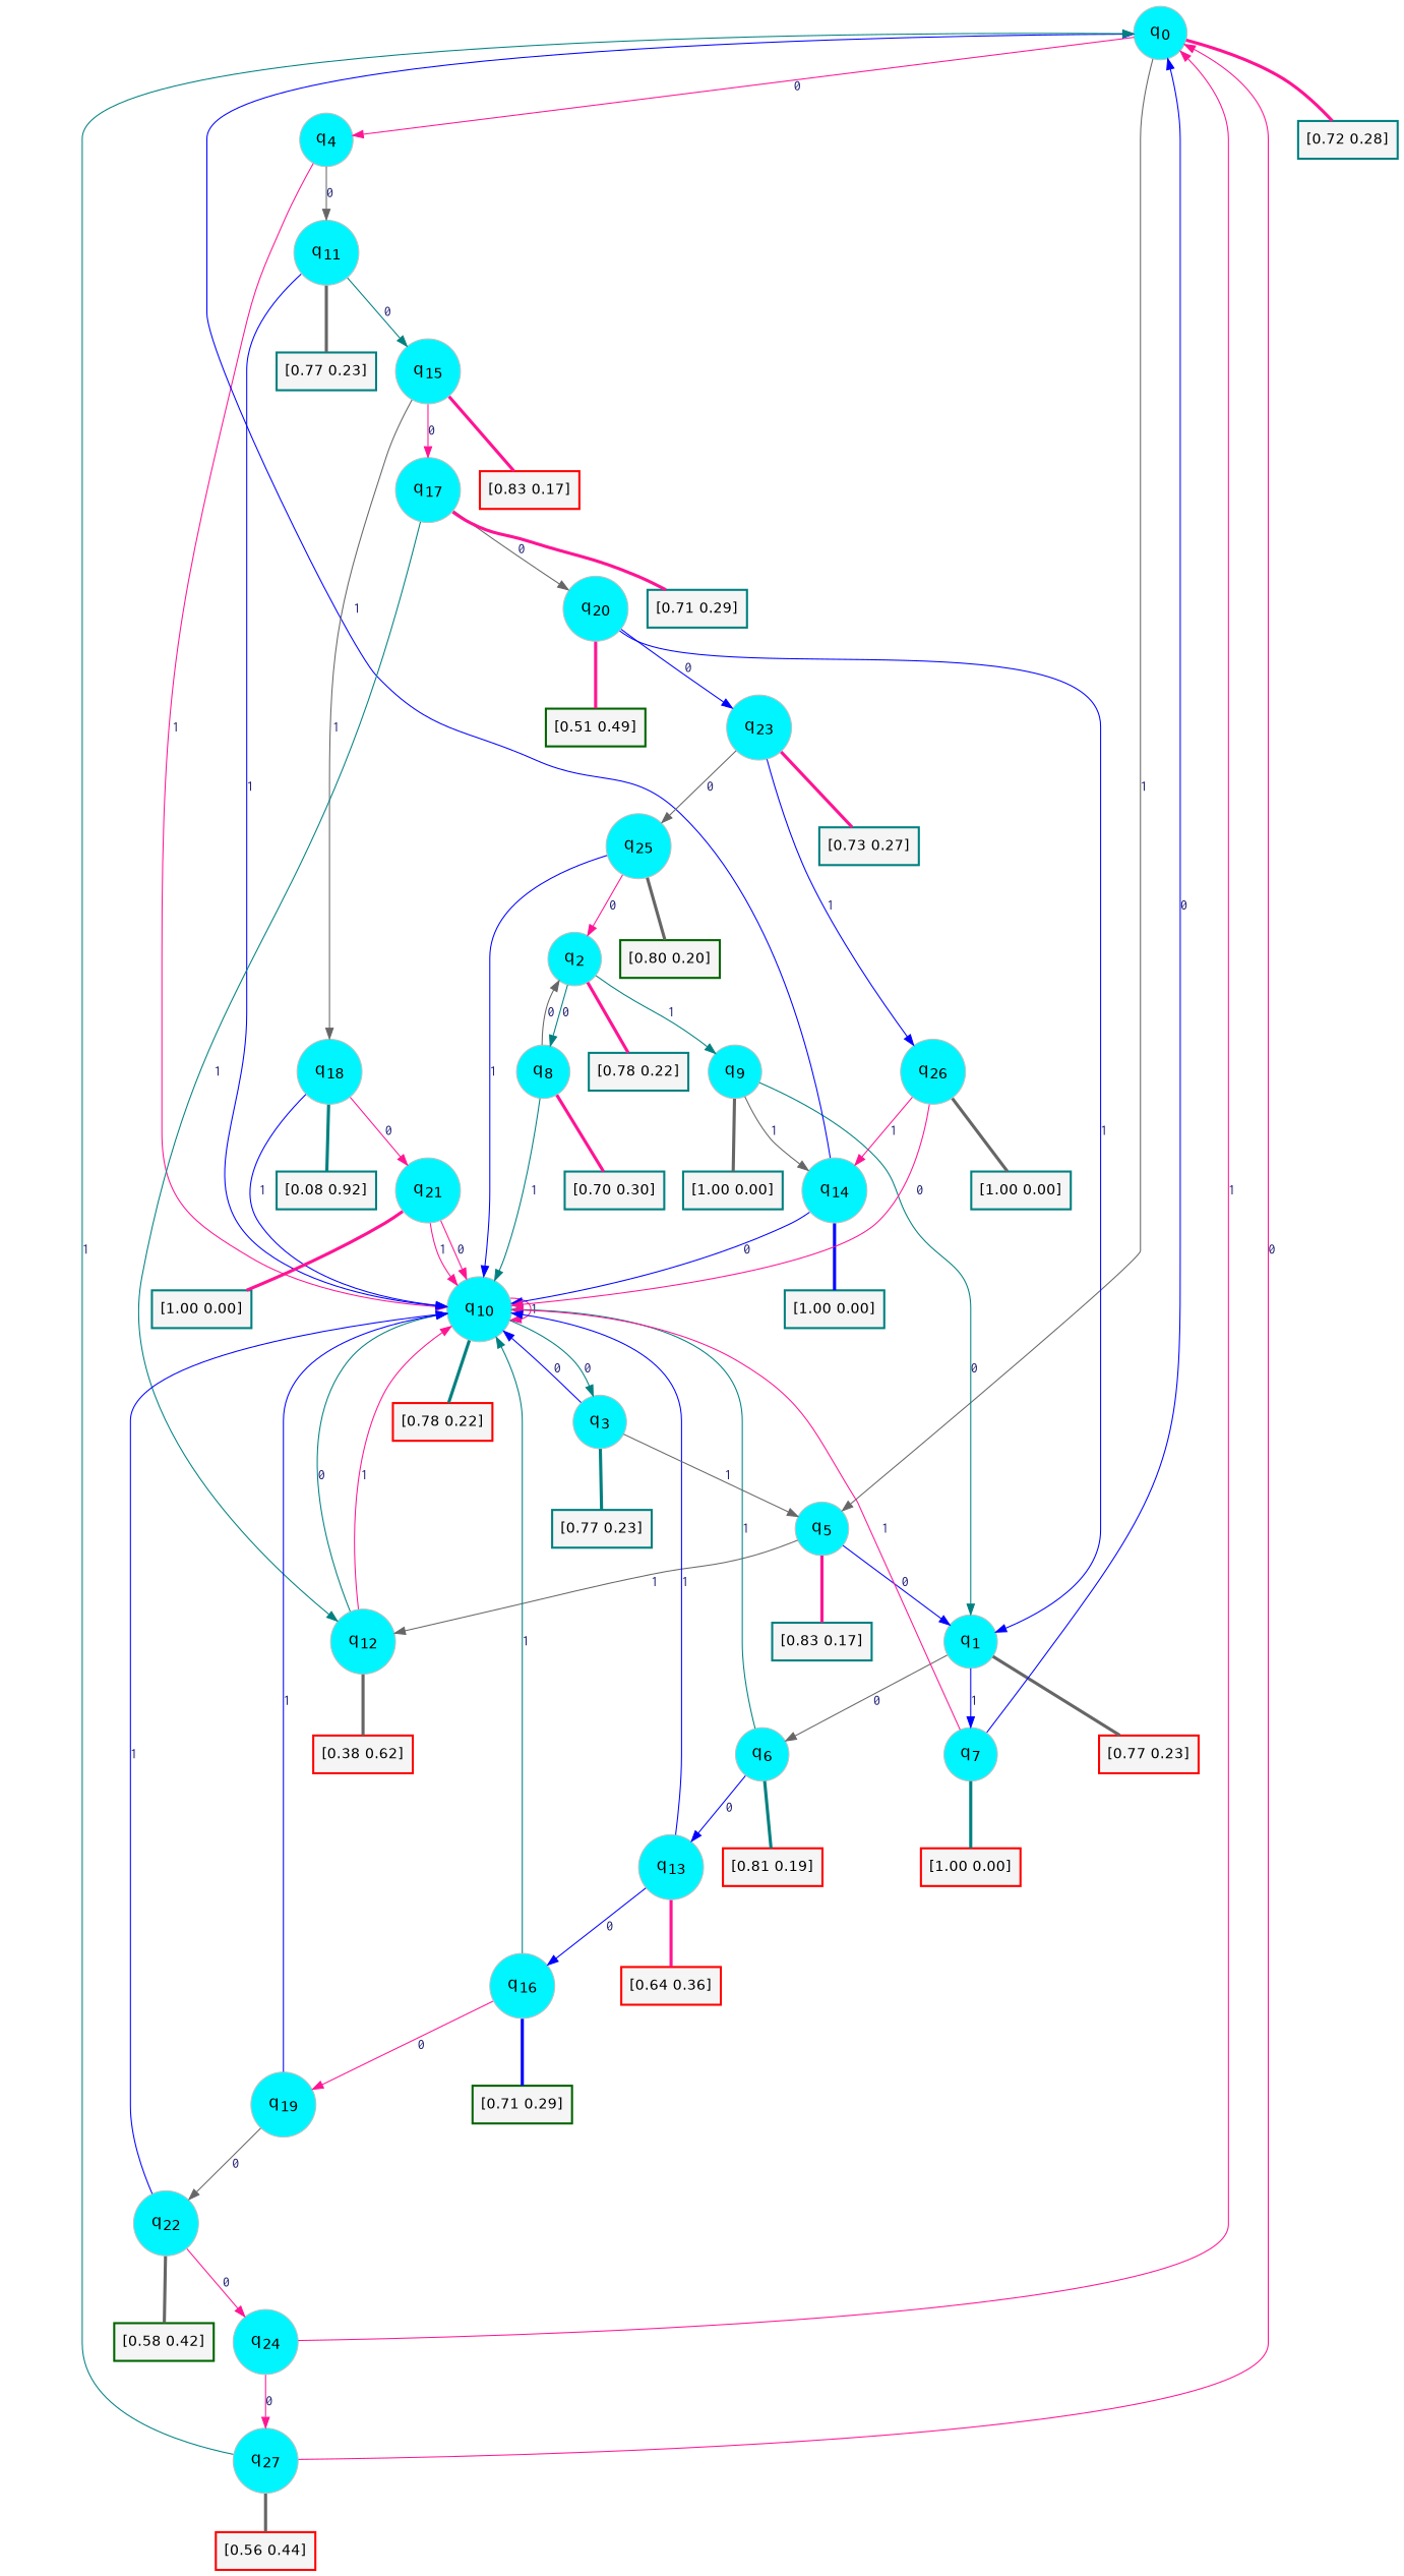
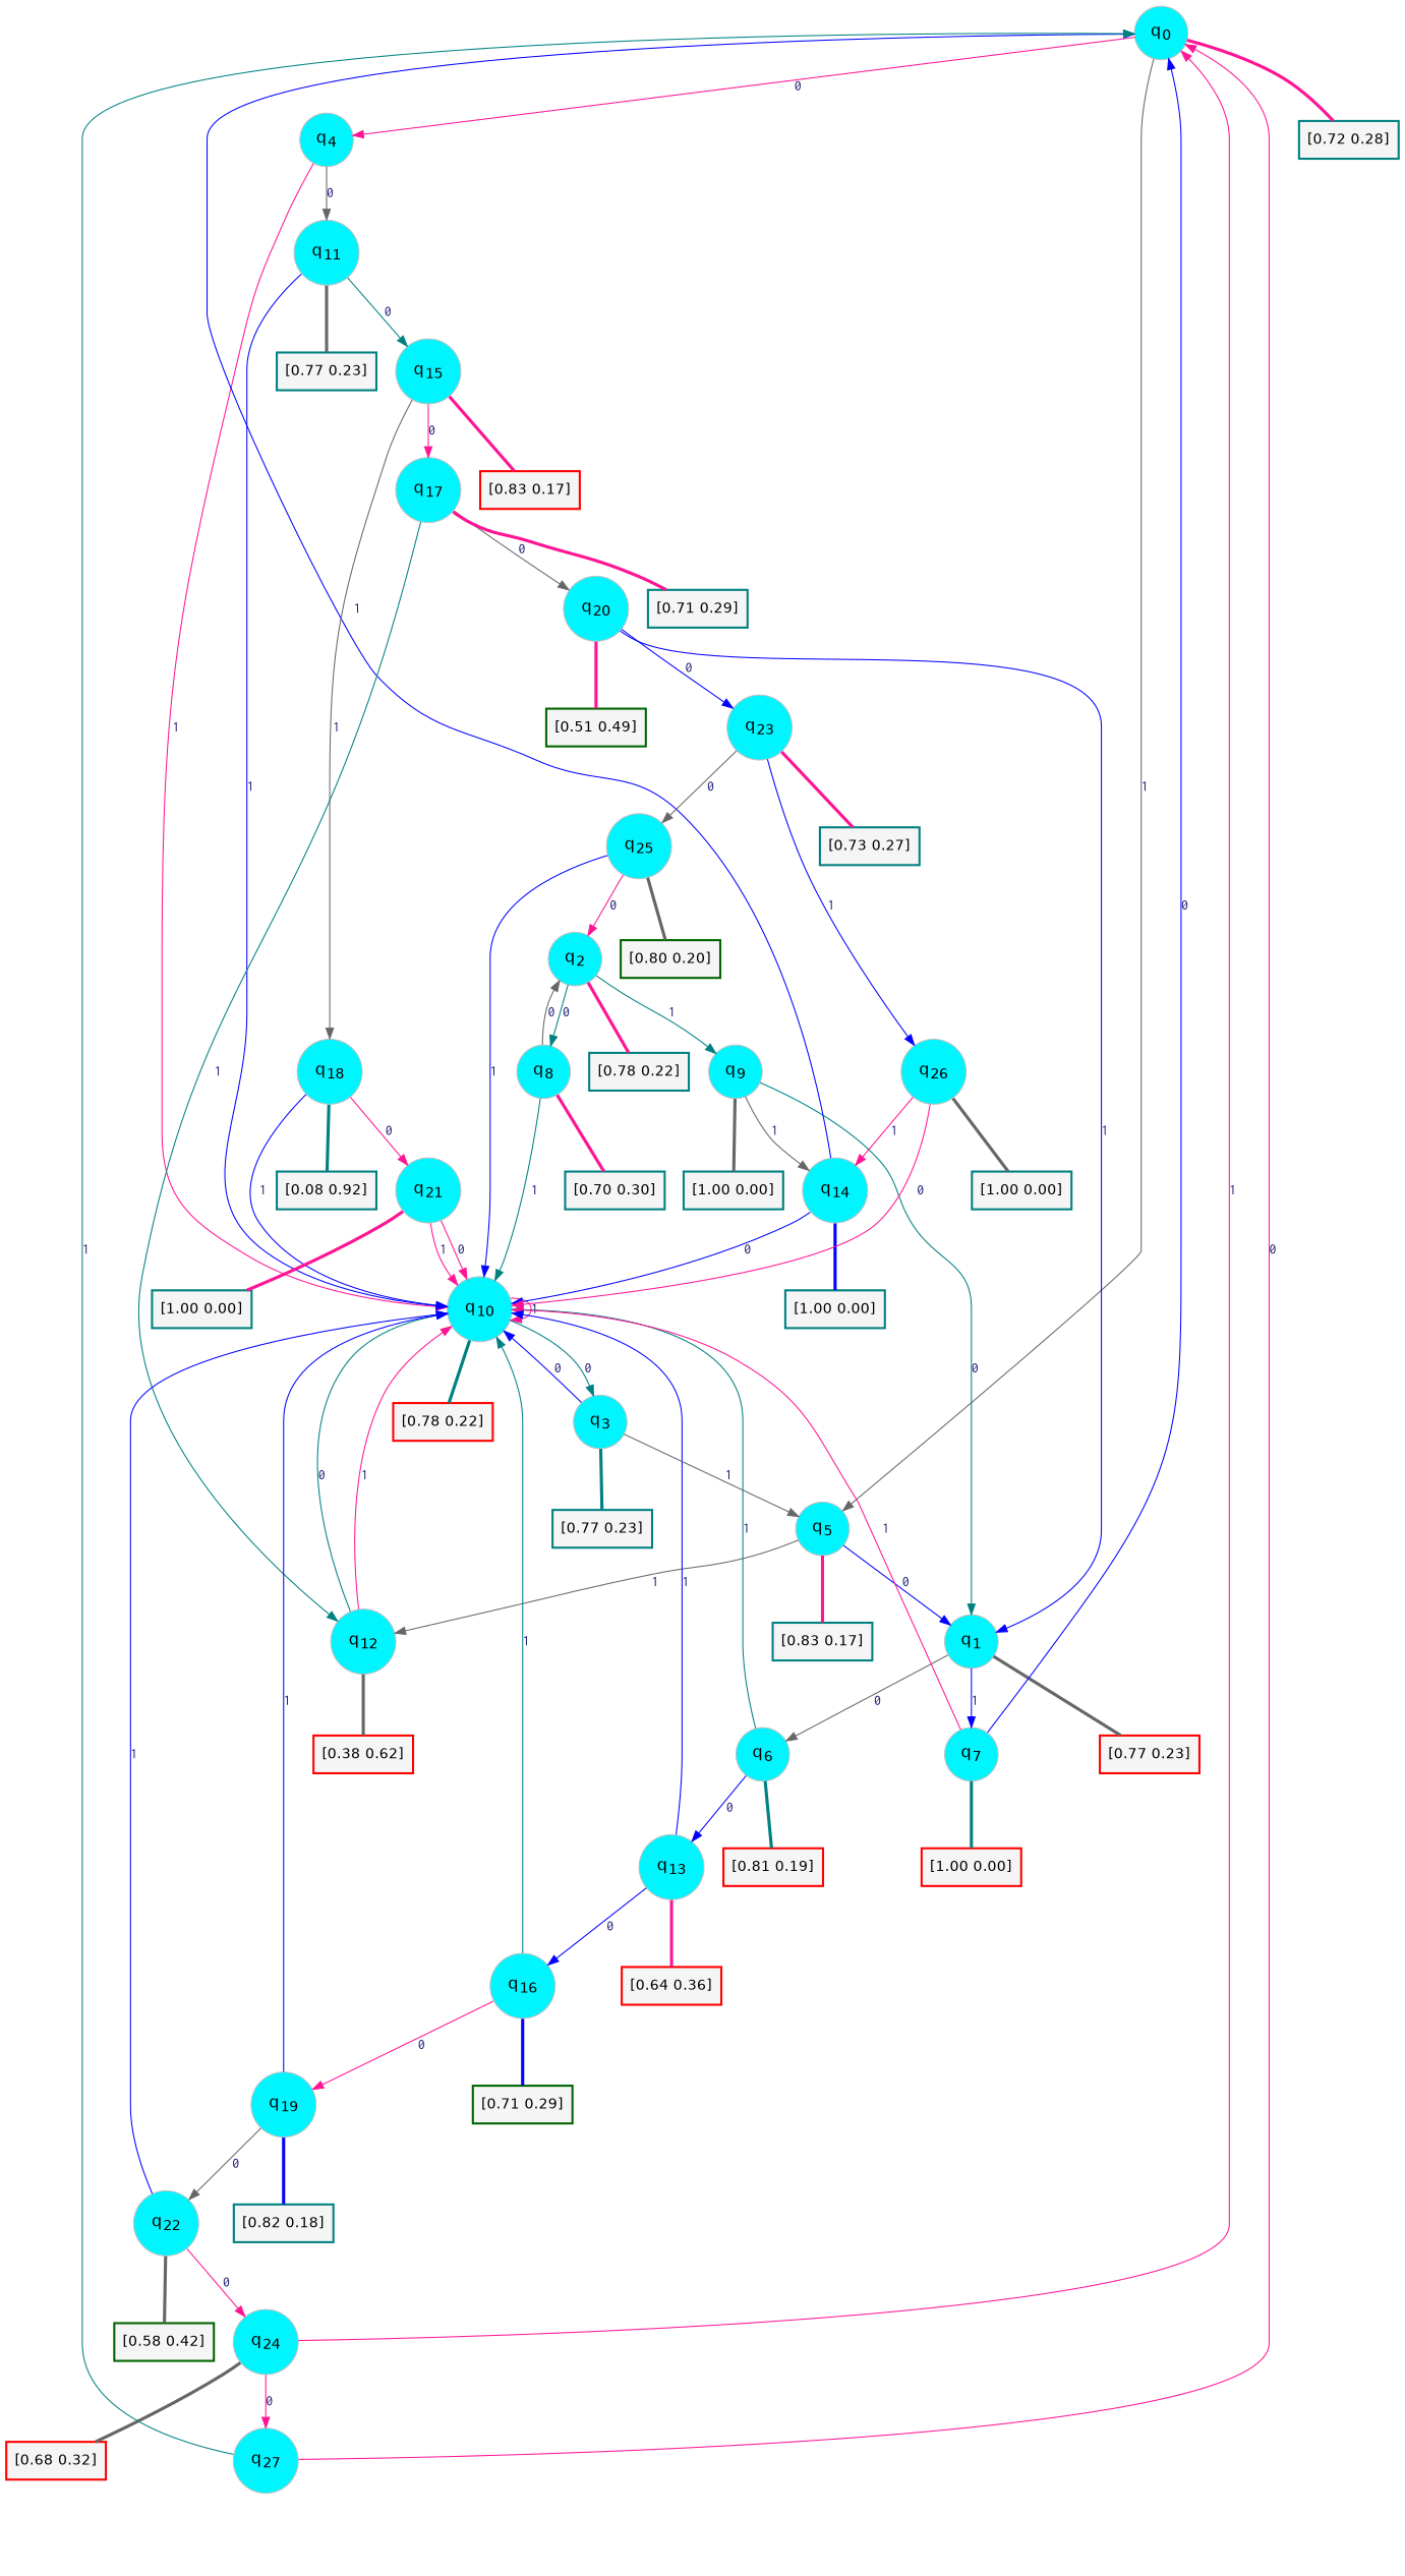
  digraph {
    rankdir=TD
    node [color=gray fillcolor=turquoise1 fontcolor=black fontname=Helvetica fontsize=16 fontweight=bold shape=circle style=filled]
    edge [arrowsize=1 color=deeppink fontcolor=midnightblue fontname=courier fontweight=bold penwidth=1 style=solid weight=20]
    n1 [label=<q<SUB>0</SUB>>]
    n2 [label=<q<SUB>4</SUB>>]
    n3 [label=<q<SUB>5</SUB>>]
    n4 [color=teal fillcolor=whitesmoke fontsize=14 label="[0.72 0.28]" penwidth=2 shape=box]
    n5 [label=<q<SUB>10</SUB>>]
    n6 [label=<q<SUB>11</SUB>>]
    n7 [label=<q<SUB>1</SUB>>]
    n8 [label=<q<SUB>12</SUB>>]
    n9 [color=teal fillcolor=whitesmoke fontsize=14 label="[0.83 0.17]" penwidth=2 shape=box]
    n10 [label=<q<SUB>6</SUB>>]
    n11 [label=<q<SUB>7</SUB>>]
    n12 [color=red fillcolor=whitesmoke fontsize=14 label="[0.77 0.23]" penwidth=2 shape=box]
    n13 [label=<q<SUB>13</SUB>>]
    n14 [color=red fillcolor=whitesmoke fontsize=14 label="[0.81 0.19]" penwidth=2 shape=box]
    n15 [color=red fillcolor=whitesmoke fontsize=14 label="[1.00 0.00]" penwidth=2 shape=box]
    n16 [label=<q<SUB>2</SUB>>]
    n17 [label=<q<SUB>8</SUB>>]
    n18 [label=<q<SUB>9</SUB>>]
    n19 [color=teal fillcolor=whitesmoke fontsize=14 label="[0.78 0.22]" penwidth=2 shape=box]
    n20 [color=teal fillcolor=whitesmoke fontsize=14 label="[0.70 0.30]" penwidth=2 shape=box]
    n21 [label=<q<SUB>14</SUB>>]
    n22 [color=teal fillcolor=whitesmoke fontsize=14 label="[1.00 0.00]" penwidth=2 shape=box]
    n23 [label=<q<SUB>3</SUB>>]
    n24 [color=teal fillcolor=whitesmoke fontsize=14 label="[0.77 0.23]" penwidth=2 shape=box]
    n25 [color=red fillcolor=whitesmoke fontsize=14 label="[0.78 0.22]" penwidth=2 shape=box]
    n26 [label=<q<SUB>15</SUB>>]
    n27 [color=teal fillcolor=whitesmoke fontsize=14 label="[0.77 0.23]" penwidth=2 shape=box]
    n28 [color=red fillcolor=whitesmoke fontsize=14 label="[0.38 0.62]" penwidth=2 shape=box]
    n29 [label=<q<SUB>16</SUB>>]
    n30 [color=red fillcolor=whitesmoke fontsize=14 label="[0.64 0.36]" penwidth=2 shape=box]
    n31 [color=teal fillcolor=whitesmoke fontsize=14 label="[1.00 0.00]" penwidth=2 shape=box]
    n32 [label=<q<SUB>17</SUB>>]
    n33 [label=<q<SUB>18</SUB>>]
    n34 [color=red fillcolor=whitesmoke fontsize=14 label="[0.83 0.17]" penwidth=2 shape=box]
    n35 [label=<q<SUB>19</SUB>>]
    n36 [color=darkgreen fillcolor=whitesmoke fontsize=14 label="[0.71 0.29]" penwidth=2 shape=box]
    n37 [label=<q<SUB>20</SUB>>]
    n38 [color=teal fillcolor=whitesmoke fontsize=14 label="[0.71 0.29]" penwidth=2 shape=box]
    n39 [label=<q<SUB>21</SUB>>]
    n40 [color=teal fillcolor=whitesmoke fontsize=14 label="[0.08 0.92]" penwidth=2 shape=box]
    n41 [label=<q<SUB>22</SUB>>]
+   n42 [color=teal fillcolor=whitesmoke fontsize=14 label="[0.82 0.18]" penwidth=2 shape=box]
    n43 [label=<q<SUB>23</SUB>>]
    n44 [color=darkgreen fillcolor=whitesmoke fontsize=14 label="[0.51 0.49]" penwidth=2 shape=box]
    n45 [color=teal fillcolor=whitesmoke fontsize=14 label="[1.00 0.00]" penwidth=2 shape=box]
    n46 [label=<q<SUB>24</SUB>>]
    n47 [color=darkgreen fillcolor=whitesmoke fontsize=14 label="[0.58 0.42]" penwidth=2 shape=box]
    n48 [label=<q<SUB>25</SUB>>]
    n49 [label=<q<SUB>26</SUB>>]
    n50 [color=teal fillcolor=whitesmoke fontsize=14 label="[0.73 0.27]" penwidth=2 shape=box]
    n51 [label=<q<SUB>27</SUB>>]
+   n52 [color=red fillcolor=whitesmoke fontsize=14 label="[0.68 0.32]" penwidth=2 shape=box]
    n53 [color=darkgreen fillcolor=whitesmoke fontsize=14 label="[0.80 0.20]" penwidth=2 shape=box]
    n54 [color=teal fillcolor=whitesmoke fontsize=14 label="[1.00 0.00]" penwidth=2 shape=box]
-   n55 [color=red fillcolor=whitesmoke fontsize=14 label="[0.56 0.44]" penwidth=2 shape=box]
    n1 -> n2 [label=0]
    n1 -> n3 [color=gray40 label=1]
    n1 -> n4 [arrowhead=none penwidth=3]
    n2 -> n5 [label=1]
    n2 -> n6 [color=gray40 label=0]
    n3 -> n7 [color=blue label=0]
    n3 -> n8 [color=gray40 label=1]
    n3 -> n9 [arrowhead=none penwidth=3]
    n5 -> n5 [label=1]
    n5 -> n23 [color=teal label=0]
    n5 -> n25 [arrowhead=none color=teal penwidth=3]
    n6 -> n5 [color=blue label=1]
    n6 -> n26 [color=teal label=0]
    n6 -> n27 [arrowhead=none color=gray40 penwidth=3]
    n7 -> n10 [color=gray40 label=0]
    n7 -> n11 [color=blue label=1]
    n7 -> n12 [arrowhead=none color=gray40 penwidth=3]
    n8 -> n5 [color=teal label=0]
    n8 -> n5 [label=1]
    n8 -> n28 [arrowhead=none color=gray40 penwidth=3]
    n10 -> n5 [color=teal label=1]
    n10 -> n13 [color=blue label=0]
    n10 -> n14 [arrowhead=none color=teal penwidth=3]
    n11 -> n1 [color=blue label=0]
    n11 -> n5 [label=1]
    n11 -> n15 [arrowhead=none color=teal penwidth=3]
    n13 -> n5 [color=blue label=1]
    n13 -> n29 [color=blue label=0]
    n13 -> n30 [arrowhead=none penwidth=3]
    n16 -> n17 [color=teal label=0]
    n16 -> n18 [color=teal label=1]
    n16 -> n19 [arrowhead=none penwidth=3]
    n17 -> n5 [color=teal label=1]
    n17 -> n16 [color=gray40 label=0]
    n17 -> n20 [arrowhead=none penwidth=3]
    n18 -> n7 [color=teal label=0]
    n18 -> n21 [color=gray40 label=1]
    n18 -> n22 [arrowhead=none color=gray40 penwidth=3]
    n21 -> n1 [color=blue label=1]
    n21 -> n5 [color=blue label=0]
    n21 -> n31 [arrowhead=none color=blue penwidth=3]
    n23 -> n3 [color=gray40 label=1]
    n23 -> n5 [color=blue label=0]
    n23 -> n24 [arrowhead=none color=teal penwidth=3]
    n26 -> n32 [label=0]
    n26 -> n33 [color=gray40 label=1]
    n26 -> n34 [arrowhead=none penwidth=3]
    n29 -> n5 [color=teal label=1]
    n29 -> n35 [label=0]
    n29 -> n36 [arrowhead=none color=blue penwidth=3]
    n32 -> n8 [color=teal label=1]
    n32 -> n37 [color=gray40 label=0]
    n32 -> n38 [arrowhead=none penwidth=3]
    n33 -> n5 [color=blue label=1]
    n33 -> n39 [label=0]
    n33 -> n40 [arrowhead=none color=teal penwidth=3]
    n35 -> n5 [color=blue label=1]
    n35 -> n41 [color=gray40 label=0]
+   n35 -> n42 [arrowhead=none color=blue penwidth=3]
    n37 -> n7 [color=blue label=1]
    n37 -> n43 [color=blue label=0]
    n37 -> n44 [arrowhead=none penwidth=3]
    n39 -> n5 [label=0]
    n39 -> n5 [label=1]
    n39 -> n45 [arrowhead=none penwidth=3]
    n41 -> n5 [color=blue label=1]
    n41 -> n46 [label=0]
    n41 -> n47 [arrowhead=none color=gray40 penwidth=3]
    n43 -> n48 [color=gray40 label=0]
    n43 -> n49 [color=blue label=1]
    n43 -> n50 [arrowhead=none penwidth=3]
    n46 -> n1 [label=1]
    n46 -> n51 [label=0]
+   n46 -> n52 [arrowhead=none color=gray40 penwidth=3]
    n48 -> n5 [color=blue label=1]
    n48 -> n16 [label=0]
    n48 -> n53 [arrowhead=none color=gray40 penwidth=3]
    n49 -> n5 [label=0]
    n49 -> n21 [label=1]
    n49 -> n54 [arrowhead=none color=gray40 penwidth=3]
    n51 -> n1 [label=0]
    n51 -> n1 [color=teal label=1]
-   n51 -> n55 [arrowhead=none color=gray40 penwidth=3]
  }
